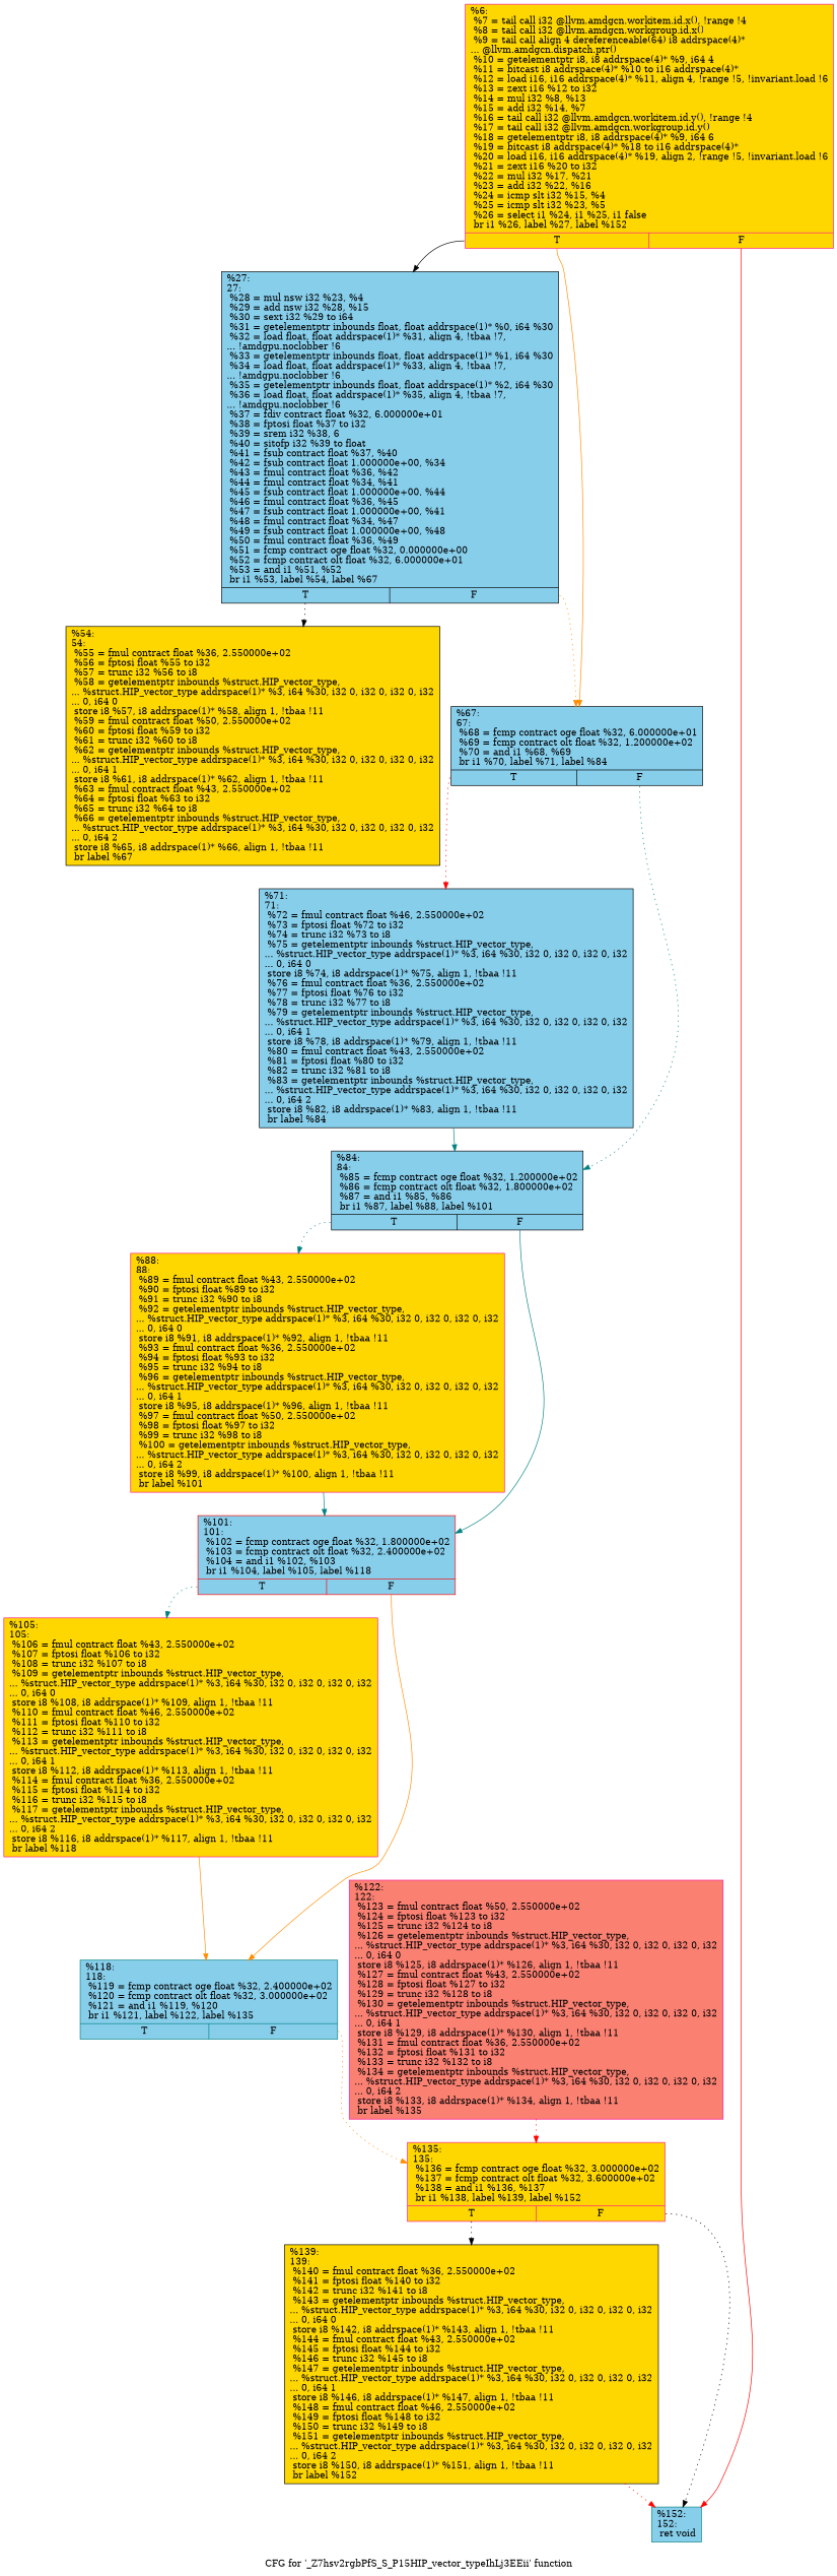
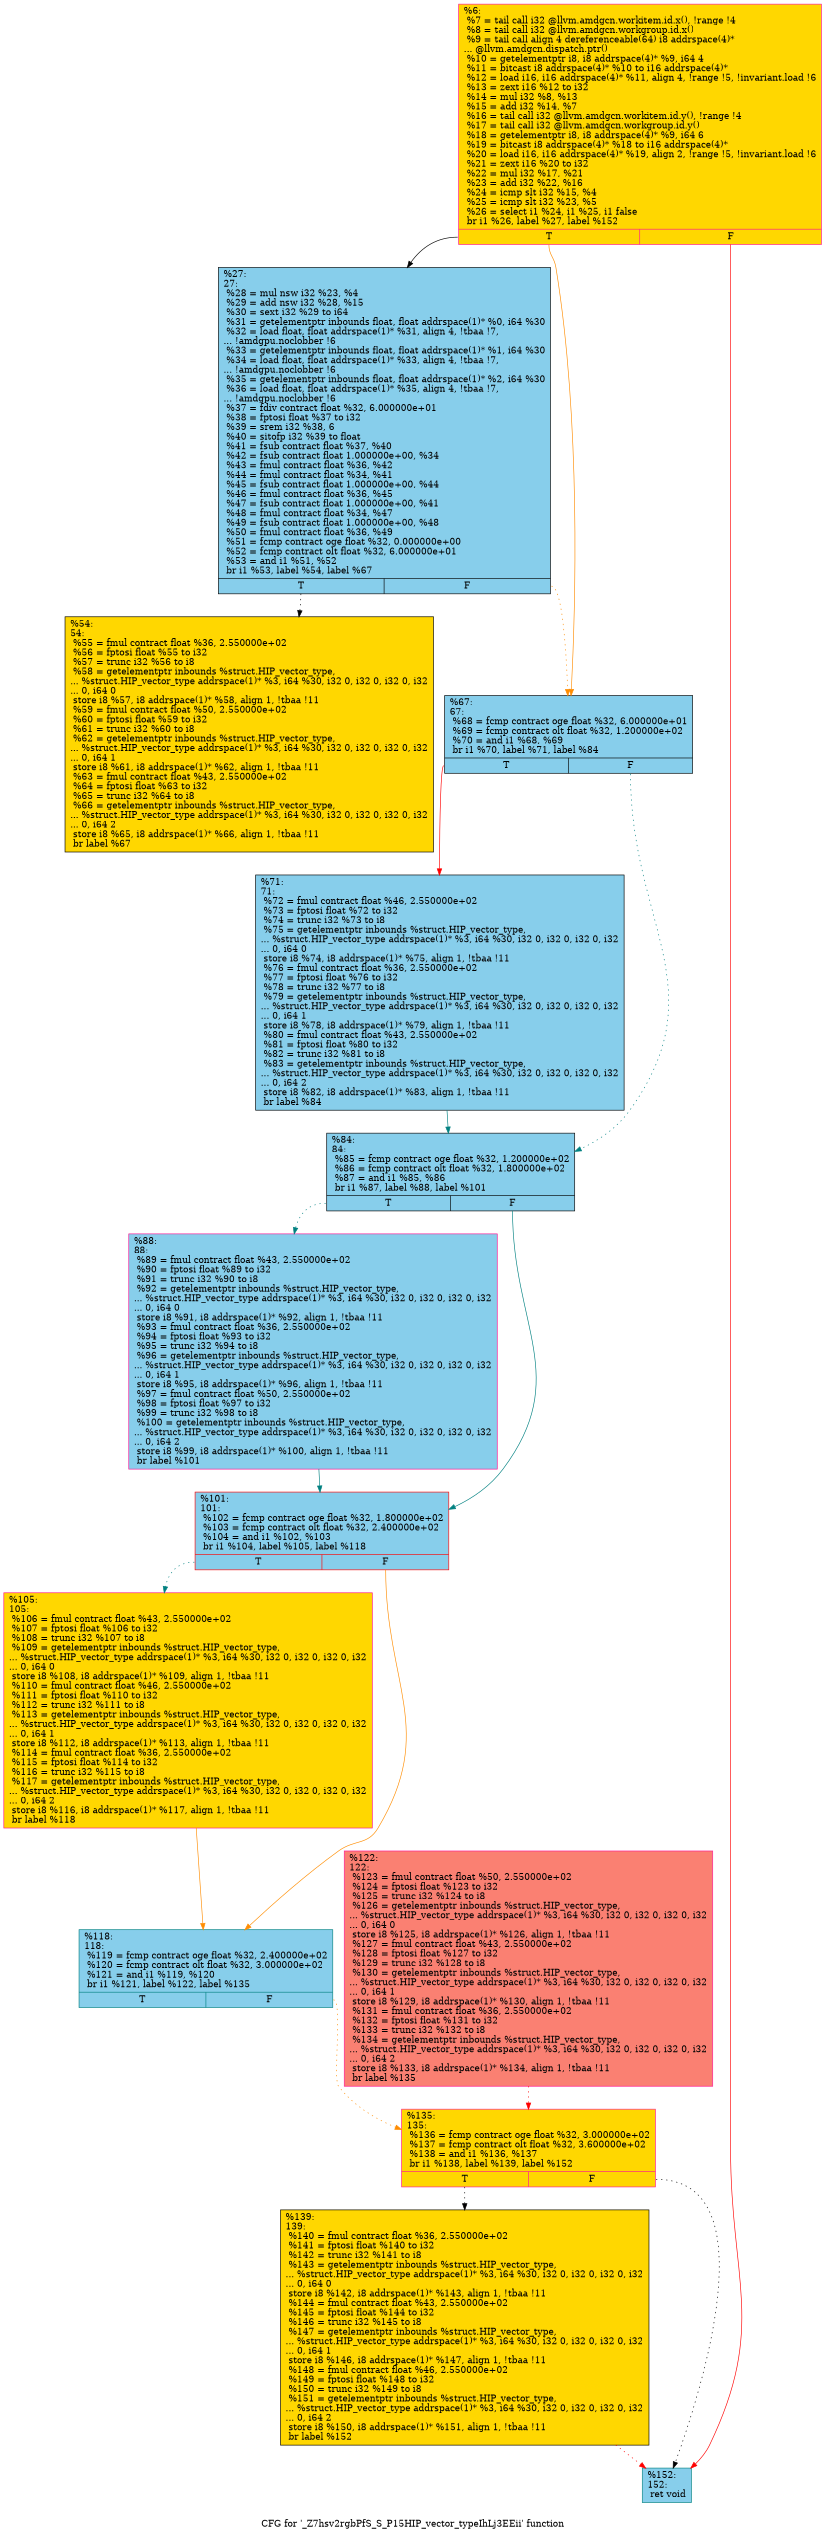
  digraph {
    label="CFG for '_Z7hsv2rgbPfS_S_P15HIP_vector_typeIhLj3EEii' function"
    node [color=black fillcolor=skyblue shape=record style=filled]
    edge [color=teal style=dotted tailport=s0]
    n1 [color=deeppink fillcolor=gold label="{%6:\l  %7 = tail call i32 @llvm.amdgcn.workitem.id.x(), !range !4\l  %8 = tail call i32 @llvm.amdgcn.workgroup.id.x()\l  %9 = tail call align 4 dereferenceable(64) i8 addrspace(4)*\l... @llvm.amdgcn.dispatch.ptr()\l  %10 = getelementptr i8, i8 addrspace(4)* %9, i64 4\l  %11 = bitcast i8 addrspace(4)* %10 to i16 addrspace(4)*\l  %12 = load i16, i16 addrspace(4)* %11, align 4, !range !5, !invariant.load !6\l  %13 = zext i16 %12 to i32\l  %14 = mul i32 %8, %13\l  %15 = add i32 %14, %7\l  %16 = tail call i32 @llvm.amdgcn.workitem.id.y(), !range !4\l  %17 = tail call i32 @llvm.amdgcn.workgroup.id.y()\l  %18 = getelementptr i8, i8 addrspace(4)* %9, i64 6\l  %19 = bitcast i8 addrspace(4)* %18 to i16 addrspace(4)*\l  %20 = load i16, i16 addrspace(4)* %19, align 2, !range !5, !invariant.load !6\l  %21 = zext i16 %20 to i32\l  %22 = mul i32 %17, %21\l  %23 = add i32 %22, %16\l  %24 = icmp slt i32 %15, %4\l  %25 = icmp slt i32 %23, %5\l  %26 = select i1 %24, i1 %25, i1 false\l  br i1 %26, label %27, label %152\l|{<s0>T|<s1>F}}"]
    n2 [label="{%27:\l27:                                               \l  %28 = mul nsw i32 %23, %4\l  %29 = add nsw i32 %28, %15\l  %30 = sext i32 %29 to i64\l  %31 = getelementptr inbounds float, float addrspace(1)* %0, i64 %30\l  %32 = load float, float addrspace(1)* %31, align 4, !tbaa !7,\l... !amdgpu.noclobber !6\l  %33 = getelementptr inbounds float, float addrspace(1)* %1, i64 %30\l  %34 = load float, float addrspace(1)* %33, align 4, !tbaa !7,\l... !amdgpu.noclobber !6\l  %35 = getelementptr inbounds float, float addrspace(1)* %2, i64 %30\l  %36 = load float, float addrspace(1)* %35, align 4, !tbaa !7,\l... !amdgpu.noclobber !6\l  %37 = fdiv contract float %32, 6.000000e+01\l  %38 = fptosi float %37 to i32\l  %39 = srem i32 %38, 6\l  %40 = sitofp i32 %39 to float\l  %41 = fsub contract float %37, %40\l  %42 = fsub contract float 1.000000e+00, %34\l  %43 = fmul contract float %36, %42\l  %44 = fmul contract float %34, %41\l  %45 = fsub contract float 1.000000e+00, %44\l  %46 = fmul contract float %36, %45\l  %47 = fsub contract float 1.000000e+00, %41\l  %48 = fmul contract float %34, %47\l  %49 = fsub contract float 1.000000e+00, %48\l  %50 = fmul contract float %36, %49\l  %51 = fcmp contract oge float %32, 0.000000e+00\l  %52 = fcmp contract olt float %32, 6.000000e+01\l  %53 = and i1 %51, %52\l  br i1 %53, label %54, label %67\l|{<s0>T|<s1>F}}"]
    n3 [color=teal label="{%152:\l152:                                              \l  ret void\l}"]
    n4 [label="{%67:\l67:                                               \l  %68 = fcmp contract oge float %32, 6.000000e+01\l  %69 = fcmp contract olt float %32, 1.200000e+02\l  %70 = and i1 %68, %69\l  br i1 %70, label %71, label %84\l|{<s0>T|<s1>F}}"]
    n5 [fillcolor=gold label="{%54:\l54:                                               \l  %55 = fmul contract float %36, 2.550000e+02\l  %56 = fptosi float %55 to i32\l  %57 = trunc i32 %56 to i8\l  %58 = getelementptr inbounds %struct.HIP_vector_type,\l... %struct.HIP_vector_type addrspace(1)* %3, i64 %30, i32 0, i32 0, i32 0, i32\l... 0, i64 0\l  store i8 %57, i8 addrspace(1)* %58, align 1, !tbaa !11\l  %59 = fmul contract float %50, 2.550000e+02\l  %60 = fptosi float %59 to i32\l  %61 = trunc i32 %60 to i8\l  %62 = getelementptr inbounds %struct.HIP_vector_type,\l... %struct.HIP_vector_type addrspace(1)* %3, i64 %30, i32 0, i32 0, i32 0, i32\l... 0, i64 1\l  store i8 %61, i8 addrspace(1)* %62, align 1, !tbaa !11\l  %63 = fmul contract float %43, 2.550000e+02\l  %64 = fptosi float %63 to i32\l  %65 = trunc i32 %64 to i8\l  %66 = getelementptr inbounds %struct.HIP_vector_type,\l... %struct.HIP_vector_type addrspace(1)* %3, i64 %30, i32 0, i32 0, i32 0, i32\l... 0, i64 2\l  store i8 %65, i8 addrspace(1)* %66, align 1, !tbaa !11\l  br label %67\l}"]
    n6 [label="{%71:\l71:                                               \l  %72 = fmul contract float %46, 2.550000e+02\l  %73 = fptosi float %72 to i32\l  %74 = trunc i32 %73 to i8\l  %75 = getelementptr inbounds %struct.HIP_vector_type,\l... %struct.HIP_vector_type addrspace(1)* %3, i64 %30, i32 0, i32 0, i32 0, i32\l... 0, i64 0\l  store i8 %74, i8 addrspace(1)* %75, align 1, !tbaa !11\l  %76 = fmul contract float %36, 2.550000e+02\l  %77 = fptosi float %76 to i32\l  %78 = trunc i32 %77 to i8\l  %79 = getelementptr inbounds %struct.HIP_vector_type,\l... %struct.HIP_vector_type addrspace(1)* %3, i64 %30, i32 0, i32 0, i32 0, i32\l... 0, i64 1\l  store i8 %78, i8 addrspace(1)* %79, align 1, !tbaa !11\l  %80 = fmul contract float %43, 2.550000e+02\l  %81 = fptosi float %80 to i32\l  %82 = trunc i32 %81 to i8\l  %83 = getelementptr inbounds %struct.HIP_vector_type,\l... %struct.HIP_vector_type addrspace(1)* %3, i64 %30, i32 0, i32 0, i32 0, i32\l... 0, i64 2\l  store i8 %82, i8 addrspace(1)* %83, align 1, !tbaa !11\l  br label %84\l}"]
    n7 [label="{%84:\l84:                                               \l  %85 = fcmp contract oge float %32, 1.200000e+02\l  %86 = fcmp contract olt float %32, 1.800000e+02\l  %87 = and i1 %85, %86\l  br i1 %87, label %88, label %101\l|{<s0>T|<s1>F}}"]
-   n8 [color=deeppink fillcolor=gold label="{%88:\l88:                                               \l  %89 = fmul contract float %43, 2.550000e+02\l  %90 = fptosi float %89 to i32\l  %91 = trunc i32 %90 to i8\l  %92 = getelementptr inbounds %struct.HIP_vector_type,\l... %struct.HIP_vector_type addrspace(1)* %3, i64 %30, i32 0, i32 0, i32 0, i32\l... 0, i64 0\l  store i8 %91, i8 addrspace(1)* %92, align 1, !tbaa !11\l  %93 = fmul contract float %36, 2.550000e+02\l  %94 = fptosi float %93 to i32\l  %95 = trunc i32 %94 to i8\l  %96 = getelementptr inbounds %struct.HIP_vector_type,\l... %struct.HIP_vector_type addrspace(1)* %3, i64 %30, i32 0, i32 0, i32 0, i32\l... 0, i64 1\l  store i8 %95, i8 addrspace(1)* %96, align 1, !tbaa !11\l  %97 = fmul contract float %50, 2.550000e+02\l  %98 = fptosi float %97 to i32\l  %99 = trunc i32 %98 to i8\l  %100 = getelementptr inbounds %struct.HIP_vector_type,\l... %struct.HIP_vector_type addrspace(1)* %3, i64 %30, i32 0, i32 0, i32 0, i32\l... 0, i64 2\l  store i8 %99, i8 addrspace(1)* %100, align 1, !tbaa !11\l  br label %101\l}"]
+   n8 [color=deeppink label="{%88:\l88:                                               \l  %89 = fmul contract float %43, 2.550000e+02\l  %90 = fptosi float %89 to i32\l  %91 = trunc i32 %90 to i8\l  %92 = getelementptr inbounds %struct.HIP_vector_type,\l... %struct.HIP_vector_type addrspace(1)* %3, i64 %30, i32 0, i32 0, i32 0, i32\l... 0, i64 0\l  store i8 %91, i8 addrspace(1)* %92, align 1, !tbaa !11\l  %93 = fmul contract float %36, 2.550000e+02\l  %94 = fptosi float %93 to i32\l  %95 = trunc i32 %94 to i8\l  %96 = getelementptr inbounds %struct.HIP_vector_type,\l... %struct.HIP_vector_type addrspace(1)* %3, i64 %30, i32 0, i32 0, i32 0, i32\l... 0, i64 1\l  store i8 %95, i8 addrspace(1)* %96, align 1, !tbaa !11\l  %97 = fmul contract float %50, 2.550000e+02\l  %98 = fptosi float %97 to i32\l  %99 = trunc i32 %98 to i8\l  %100 = getelementptr inbounds %struct.HIP_vector_type,\l... %struct.HIP_vector_type addrspace(1)* %3, i64 %30, i32 0, i32 0, i32 0, i32\l... 0, i64 2\l  store i8 %99, i8 addrspace(1)* %100, align 1, !tbaa !11\l  br label %101\l}"]
    n9 [color=red label="{%101:\l101:                                              \l  %102 = fcmp contract oge float %32, 1.800000e+02\l  %103 = fcmp contract olt float %32, 2.400000e+02\l  %104 = and i1 %102, %103\l  br i1 %104, label %105, label %118\l|{<s0>T|<s1>F}}"]
    n10 [color=deeppink fillcolor=gold label="{%105:\l105:                                              \l  %106 = fmul contract float %43, 2.550000e+02\l  %107 = fptosi float %106 to i32\l  %108 = trunc i32 %107 to i8\l  %109 = getelementptr inbounds %struct.HIP_vector_type,\l... %struct.HIP_vector_type addrspace(1)* %3, i64 %30, i32 0, i32 0, i32 0, i32\l... 0, i64 0\l  store i8 %108, i8 addrspace(1)* %109, align 1, !tbaa !11\l  %110 = fmul contract float %46, 2.550000e+02\l  %111 = fptosi float %110 to i32\l  %112 = trunc i32 %111 to i8\l  %113 = getelementptr inbounds %struct.HIP_vector_type,\l... %struct.HIP_vector_type addrspace(1)* %3, i64 %30, i32 0, i32 0, i32 0, i32\l... 0, i64 1\l  store i8 %112, i8 addrspace(1)* %113, align 1, !tbaa !11\l  %114 = fmul contract float %36, 2.550000e+02\l  %115 = fptosi float %114 to i32\l  %116 = trunc i32 %115 to i8\l  %117 = getelementptr inbounds %struct.HIP_vector_type,\l... %struct.HIP_vector_type addrspace(1)* %3, i64 %30, i32 0, i32 0, i32 0, i32\l... 0, i64 2\l  store i8 %116, i8 addrspace(1)* %117, align 1, !tbaa !11\l  br label %118\l}"]
    n11 [color=teal label="{%118:\l118:                                              \l  %119 = fcmp contract oge float %32, 2.400000e+02\l  %120 = fcmp contract olt float %32, 3.000000e+02\l  %121 = and i1 %119, %120\l  br i1 %121, label %122, label %135\l|{<s0>T|<s1>F}}"]
    n12 [color=deeppink fillcolor=gold label="{%135:\l135:                                              \l  %136 = fcmp contract oge float %32, 3.000000e+02\l  %137 = fcmp contract olt float %32, 3.600000e+02\l  %138 = and i1 %136, %137\l  br i1 %138, label %139, label %152\l|{<s0>T|<s1>F}}"]
    n13 [color=deeppink fillcolor=salmon label="{%122:\l122:                                              \l  %123 = fmul contract float %50, 2.550000e+02\l  %124 = fptosi float %123 to i32\l  %125 = trunc i32 %124 to i8\l  %126 = getelementptr inbounds %struct.HIP_vector_type,\l... %struct.HIP_vector_type addrspace(1)* %3, i64 %30, i32 0, i32 0, i32 0, i32\l... 0, i64 0\l  store i8 %125, i8 addrspace(1)* %126, align 1, !tbaa !11\l  %127 = fmul contract float %43, 2.550000e+02\l  %128 = fptosi float %127 to i32\l  %129 = trunc i32 %128 to i8\l  %130 = getelementptr inbounds %struct.HIP_vector_type,\l... %struct.HIP_vector_type addrspace(1)* %3, i64 %30, i32 0, i32 0, i32 0, i32\l... 0, i64 1\l  store i8 %129, i8 addrspace(1)* %130, align 1, !tbaa !11\l  %131 = fmul contract float %36, 2.550000e+02\l  %132 = fptosi float %131 to i32\l  %133 = trunc i32 %132 to i8\l  %134 = getelementptr inbounds %struct.HIP_vector_type,\l... %struct.HIP_vector_type addrspace(1)* %3, i64 %30, i32 0, i32 0, i32 0, i32\l... 0, i64 2\l  store i8 %133, i8 addrspace(1)* %134, align 1, !tbaa !11\l  br label %135\l}"]
    n14 [fillcolor=gold label="{%139:\l139:                                              \l  %140 = fmul contract float %36, 2.550000e+02\l  %141 = fptosi float %140 to i32\l  %142 = trunc i32 %141 to i8\l  %143 = getelementptr inbounds %struct.HIP_vector_type,\l... %struct.HIP_vector_type addrspace(1)* %3, i64 %30, i32 0, i32 0, i32 0, i32\l... 0, i64 0\l  store i8 %142, i8 addrspace(1)* %143, align 1, !tbaa !11\l  %144 = fmul contract float %43, 2.550000e+02\l  %145 = fptosi float %144 to i32\l  %146 = trunc i32 %145 to i8\l  %147 = getelementptr inbounds %struct.HIP_vector_type,\l... %struct.HIP_vector_type addrspace(1)* %3, i64 %30, i32 0, i32 0, i32 0, i32\l... 0, i64 1\l  store i8 %146, i8 addrspace(1)* %147, align 1, !tbaa !11\l  %148 = fmul contract float %46, 2.550000e+02\l  %149 = fptosi float %148 to i32\l  %150 = trunc i32 %149 to i8\l  %151 = getelementptr inbounds %struct.HIP_vector_type,\l... %struct.HIP_vector_type addrspace(1)* %3, i64 %30, i32 0, i32 0, i32 0, i32\l... 0, i64 2\l  store i8 %150, i8 addrspace(1)* %151, align 1, !tbaa !11\l  br label %152\l}"]
    n1 -> n2 [color=black style=solid]
    n1 -> n3 [color=red style=solid tailport=s1]
    n1 -> n4 [color=darkorange style=solid]
    n2 -> n4 [color=darkorange tailport=s1]
    n2 -> n5 [color=black]
-   n4 -> n6 [color=red]
+   n4 -> n6 [color=red style=solid]
    n4 -> n7 [tailport=s1]
    n6 -> n7 [style=solid]
    n7 -> n8
    n7 -> n9 [style=solid tailport=s1]
    n8 -> n9 [style=solid]
    n9 -> n10
    n9 -> n11 [color=darkorange style=solid tailport=s1]
    n10 -> n11 [color=darkorange style=solid]
    n11 -> n12 [color=darkorange tailport=s1]
    n12 -> n3 [color=black tailport=s1]
    n12 -> n14 [color=black]
    n13 -> n12 [color=red]
    n14 -> n3 [color=red]
  }
